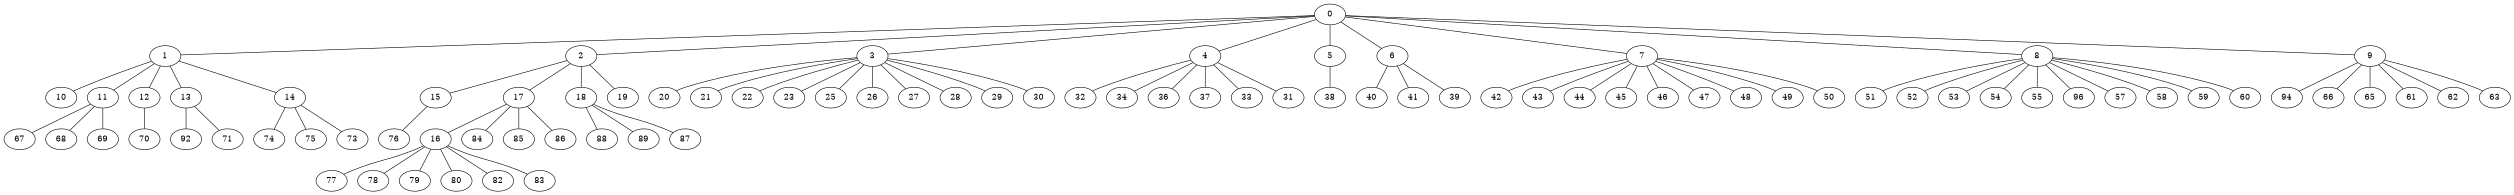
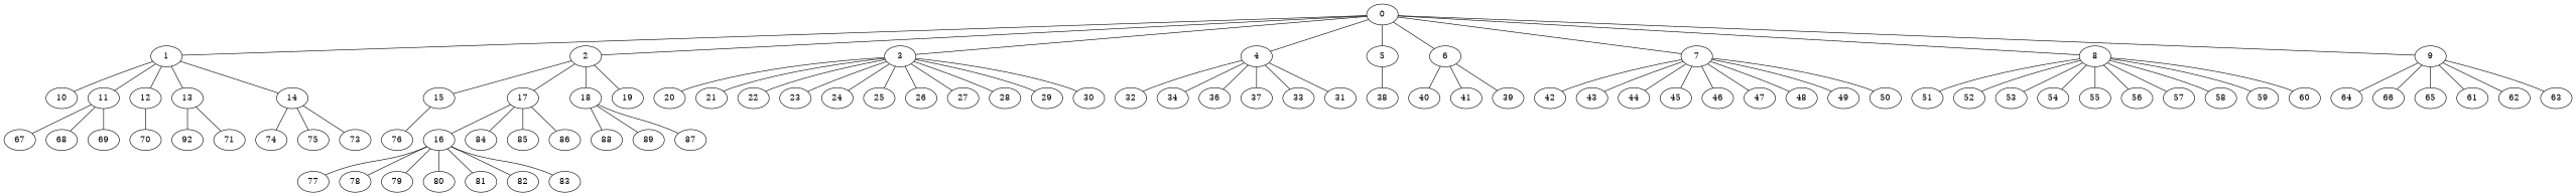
  graph {
    0
    1
    2
    3
    4
    5
    6
    7
    8
    9
    10
    11
    12
    13
    14
    15
    17
    18
    19
    20
    21
    22
    23
+   24
    25
    26
    27
    28
    29
    30
    32
    34
    36
    37
    33
    31
    38
    40
    41
    39
    42
    43
    44
    45
    46
    47
    48
    49
    50
    51
    52
    53
    54
    55
-   56 [label=96]
+   56
    57
    58
    59
    60
-   64 [label=94]
+   64
    66
    65
    61
    62
    63
    67
    68
    69
    70
    n70 [label=92]
    71
    74
    75
    73
    76
    16
    77
    78
    79
    80
+   81
    82
    83
    84
    85
    86
    88
    89
    87
    0 -- 1
    0 -- 2
    0 -- 3
    0 -- 4
    0 -- 5
    0 -- 6
    0 -- 7
    0 -- 8
    0 -- 9
    1 -- 10
    1 -- 11
    1 -- 12
    1 -- 13
    1 -- 14
    2 -- 15
    2 -- 17
    2 -- 18
    2 -- 19
    3 -- 20
    3 -- 21
    3 -- 22
    3 -- 23
+   3 -- 24
    3 -- 25
    3 -- 26
    3 -- 27
    3 -- 28
    3 -- 29
    3 -- 30
    4 -- 32
    4 -- 34
    4 -- 36
    4 -- 37
    4 -- 33
    4 -- 31
    5 -- 38
    6 -- 40
    6 -- 41
    6 -- 39
    7 -- 42
    7 -- 43
    7 -- 44
    7 -- 45
    7 -- 46
    7 -- 47
    7 -- 48
    7 -- 49
    7 -- 50
    8 -- 51
    8 -- 52
    8 -- 53
    8 -- 54
    8 -- 55
    8 -- 56
    8 -- 57
    8 -- 58
    8 -- 59
    8 -- 60
    9 -- 64
    9 -- 66
    9 -- 65
    9 -- 61
    9 -- 62
    9 -- 63
    11 -- 67
    11 -- 68
    11 -- 69
    12 -- 70
    13 -- n70
    13 -- 71
    14 -- 74
    14 -- 75
    14 -- 73
    15 -- 76
    17 -- 16
    17 -- 84
    17 -- 85
    17 -- 86
    18 -- 88
    18 -- 89
    18 -- 87
    16 -- 77
    16 -- 78
    16 -- 79
    16 -- 80
+   16 -- 81
    16 -- 82
    16 -- 83
  }
